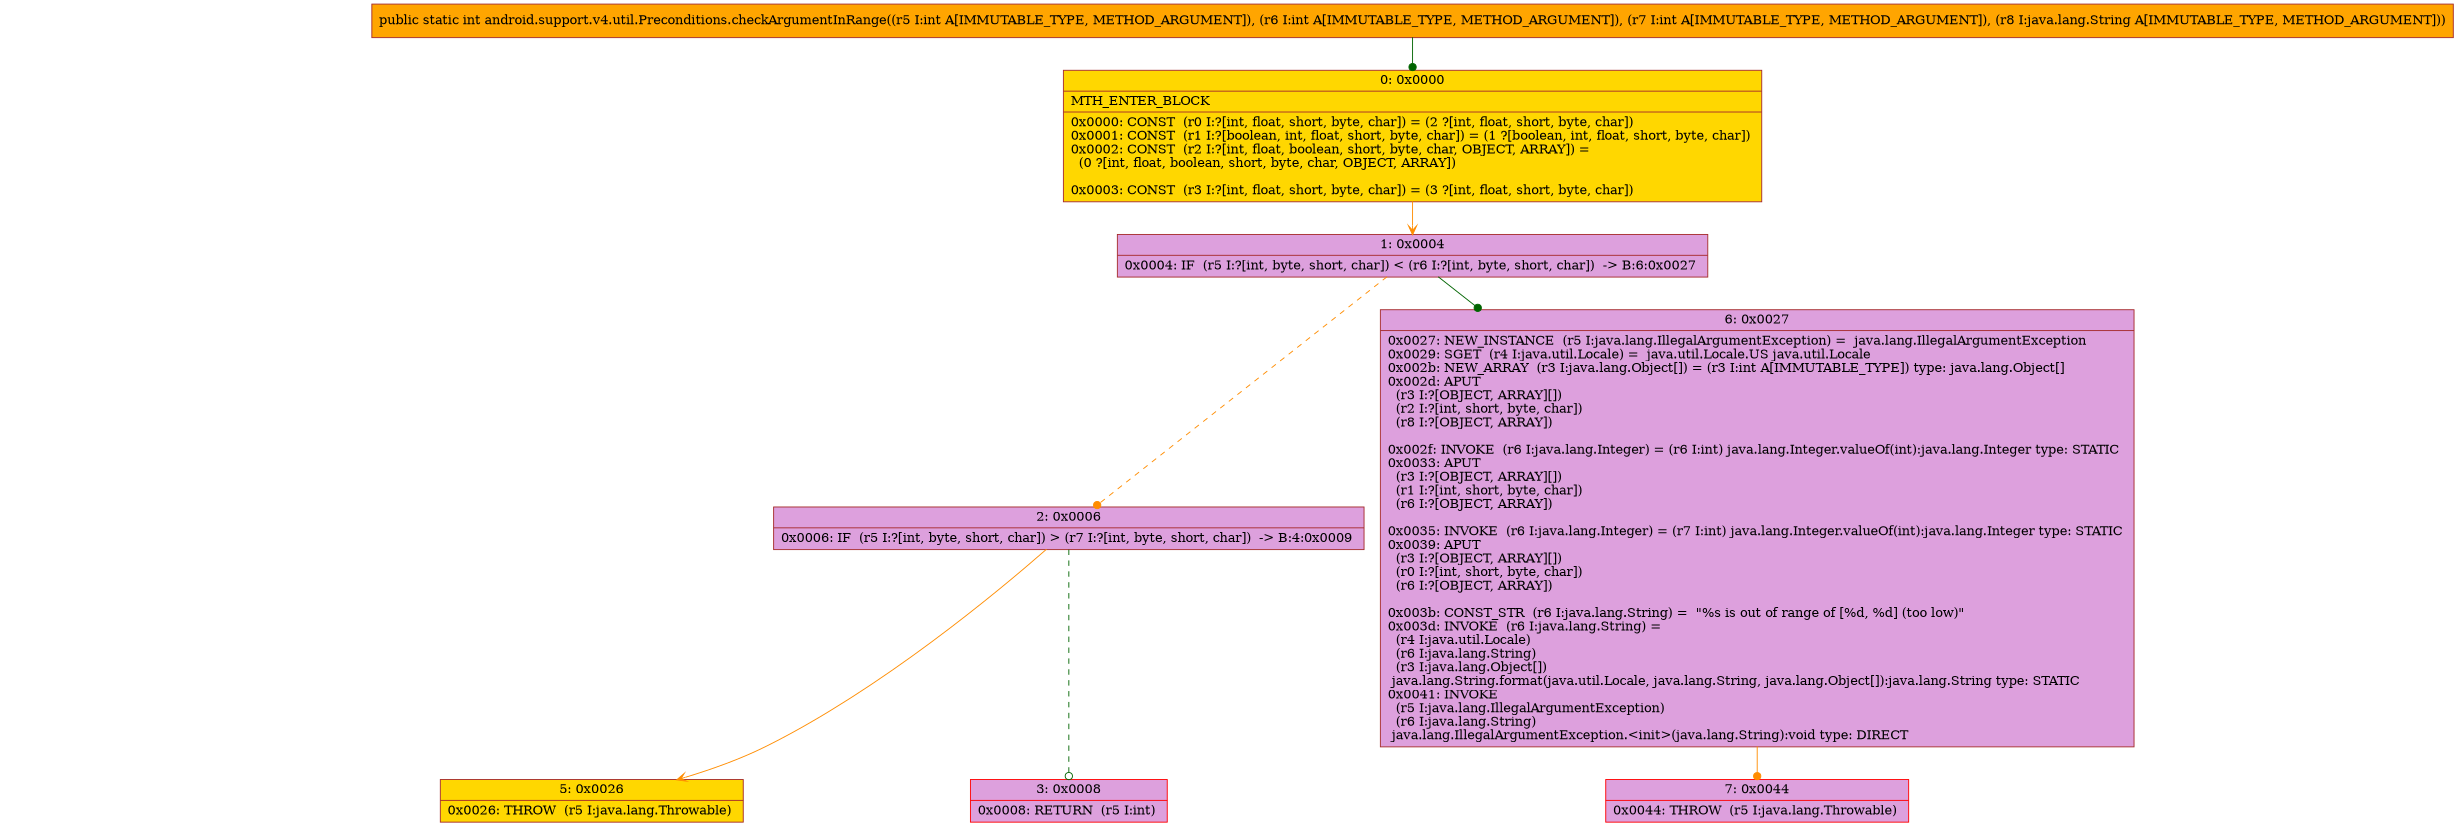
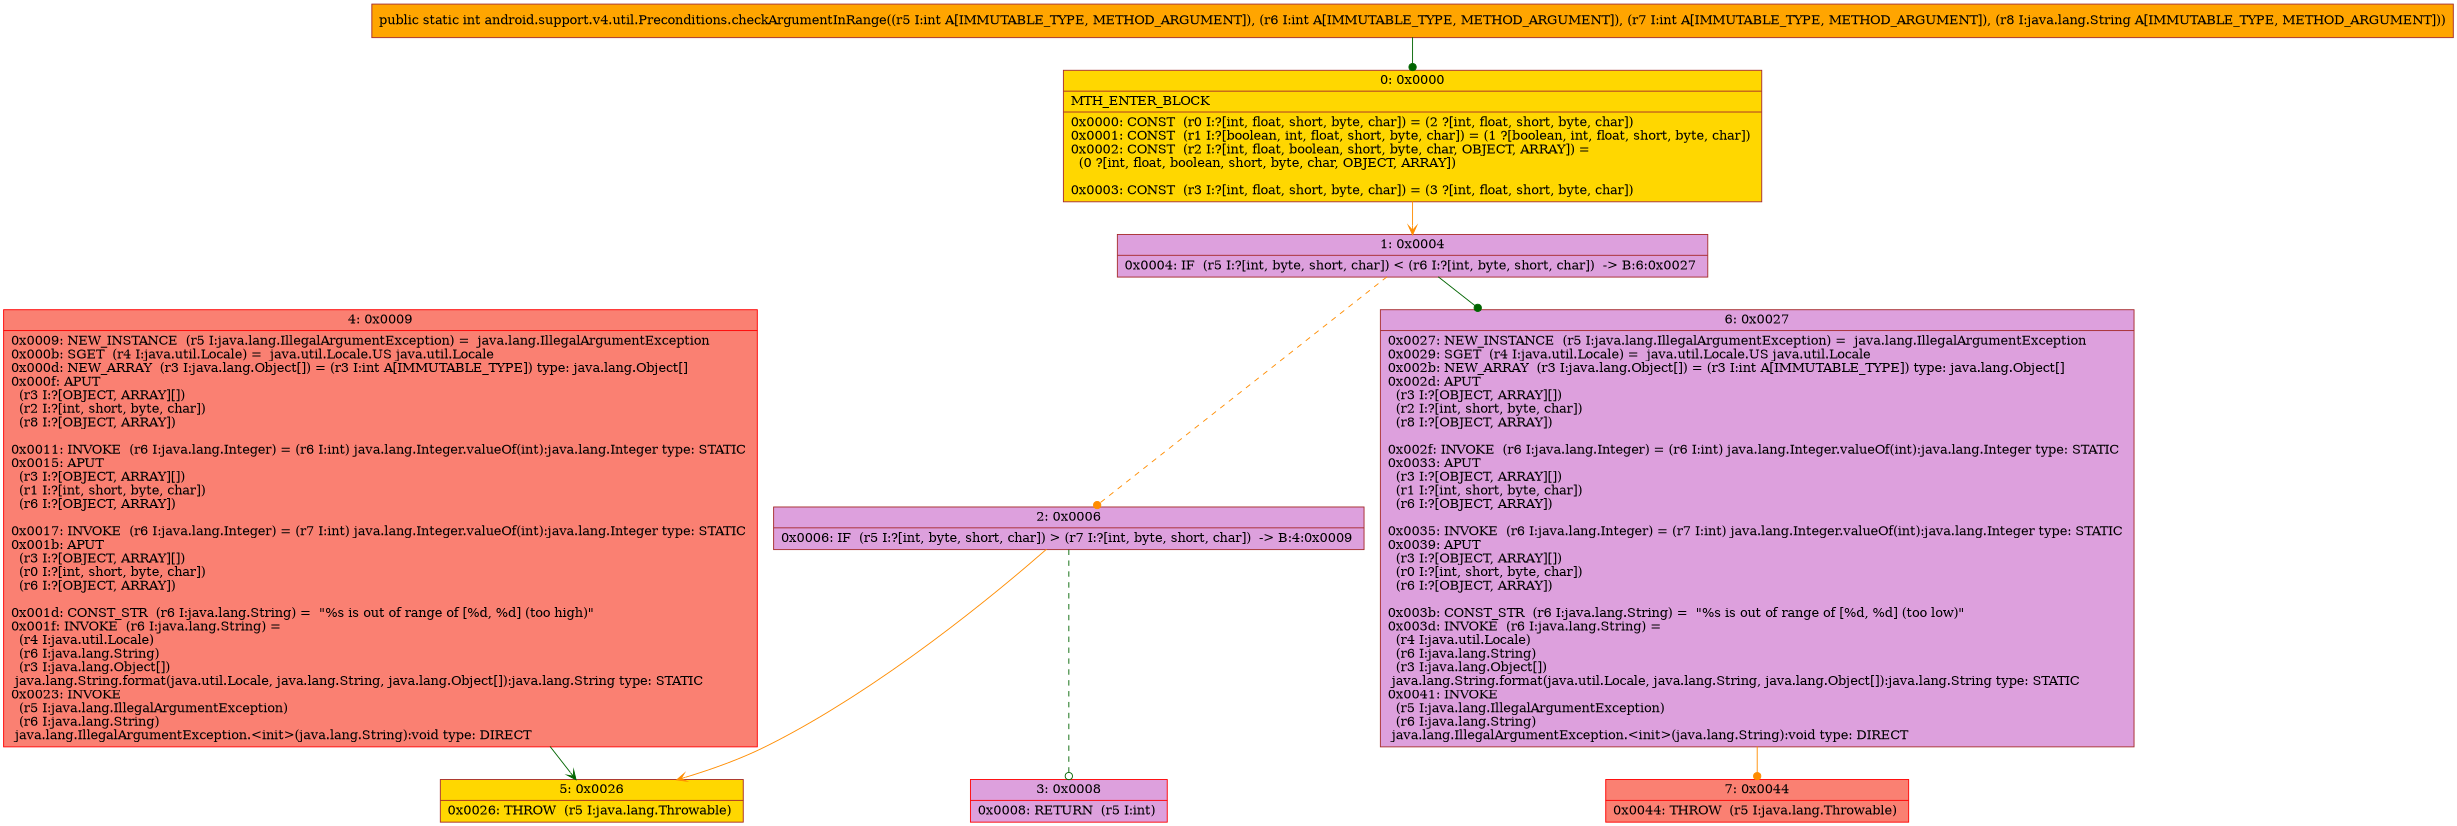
  digraph {
    node [color=brown fillcolor=plum shape=record style=filled]
    edge [arrowhead=dot color=darkorange]
    n1 [fillcolor=gold label="{0\:\ 0x0000|MTH_ENTER_BLOCK\l|0x0000: CONST  (r0 I:?[int, float, short, byte, char]) = (2 ?[int, float, short, byte, char]) \l0x0001: CONST  (r1 I:?[boolean, int, float, short, byte, char]) = (1 ?[boolean, int, float, short, byte, char]) \l0x0002: CONST  (r2 I:?[int, float, boolean, short, byte, char, OBJECT, ARRAY]) = \l  (0 ?[int, float, boolean, short, byte, char, OBJECT, ARRAY])\l \l0x0003: CONST  (r3 I:?[int, float, short, byte, char]) = (3 ?[int, float, short, byte, char]) \l}"]
    n2 [label="{1\:\ 0x0004|0x0004: IF  (r5 I:?[int, byte, short, char]) \< (r6 I:?[int, byte, short, char])  \-\> B:6:0x0027 \l}"]
    n3 [label="{2\:\ 0x0006|0x0006: IF  (r5 I:?[int, byte, short, char]) \> (r7 I:?[int, byte, short, char])  \-\> B:4:0x0009 \l}"]
    n4 [label="{6\:\ 0x0027|0x0027: NEW_INSTANCE  (r5 I:java.lang.IllegalArgumentException) =  java.lang.IllegalArgumentException \l0x0029: SGET  (r4 I:java.util.Locale) =  java.util.Locale.US java.util.Locale \l0x002b: NEW_ARRAY  (r3 I:java.lang.Object[]) = (r3 I:int A[IMMUTABLE_TYPE]) type: java.lang.Object[] \l0x002d: APUT  \l  (r3 I:?[OBJECT, ARRAY][])\l  (r2 I:?[int, short, byte, char])\l  (r8 I:?[OBJECT, ARRAY])\l \l0x002f: INVOKE  (r6 I:java.lang.Integer) = (r6 I:int) java.lang.Integer.valueOf(int):java.lang.Integer type: STATIC \l0x0033: APUT  \l  (r3 I:?[OBJECT, ARRAY][])\l  (r1 I:?[int, short, byte, char])\l  (r6 I:?[OBJECT, ARRAY])\l \l0x0035: INVOKE  (r6 I:java.lang.Integer) = (r7 I:int) java.lang.Integer.valueOf(int):java.lang.Integer type: STATIC \l0x0039: APUT  \l  (r3 I:?[OBJECT, ARRAY][])\l  (r0 I:?[int, short, byte, char])\l  (r6 I:?[OBJECT, ARRAY])\l \l0x003b: CONST_STR  (r6 I:java.lang.String) =  \"%s is out of range of [%d, %d] (too low)\" \l0x003d: INVOKE  (r6 I:java.lang.String) = \l  (r4 I:java.util.Locale)\l  (r6 I:java.lang.String)\l  (r3 I:java.lang.Object[])\l java.lang.String.format(java.util.Locale, java.lang.String, java.lang.Object[]):java.lang.String type: STATIC \l0x0041: INVOKE  \l  (r5 I:java.lang.IllegalArgumentException)\l  (r6 I:java.lang.String)\l java.lang.IllegalArgumentException.\<init\>(java.lang.String):void type: DIRECT \l}"]
    n5 [color=red label="{3\:\ 0x0008|0x0008: RETURN  (r5 I:int) \l}"]
    n6 [fillcolor=gold label="{5\:\ 0x0026|0x0026: THROW  (r5 I:java.lang.Throwable) \l}"]
-   n7 [color=red label="{7\:\ 0x0044|0x0044: THROW  (r5 I:java.lang.Throwable) \l}"]
+   n7 [color=red fillcolor=salmon label="{7\:\ 0x0044|0x0044: THROW  (r5 I:java.lang.Throwable) \l}"]
+   n8 [color=red fillcolor=salmon label="{4\:\ 0x0009|0x0009: NEW_INSTANCE  (r5 I:java.lang.IllegalArgumentException) =  java.lang.IllegalArgumentException \l0x000b: SGET  (r4 I:java.util.Locale) =  java.util.Locale.US java.util.Locale \l0x000d: NEW_ARRAY  (r3 I:java.lang.Object[]) = (r3 I:int A[IMMUTABLE_TYPE]) type: java.lang.Object[] \l0x000f: APUT  \l  (r3 I:?[OBJECT, ARRAY][])\l  (r2 I:?[int, short, byte, char])\l  (r8 I:?[OBJECT, ARRAY])\l \l0x0011: INVOKE  (r6 I:java.lang.Integer) = (r6 I:int) java.lang.Integer.valueOf(int):java.lang.Integer type: STATIC \l0x0015: APUT  \l  (r3 I:?[OBJECT, ARRAY][])\l  (r1 I:?[int, short, byte, char])\l  (r6 I:?[OBJECT, ARRAY])\l \l0x0017: INVOKE  (r6 I:java.lang.Integer) = (r7 I:int) java.lang.Integer.valueOf(int):java.lang.Integer type: STATIC \l0x001b: APUT  \l  (r3 I:?[OBJECT, ARRAY][])\l  (r0 I:?[int, short, byte, char])\l  (r6 I:?[OBJECT, ARRAY])\l \l0x001d: CONST_STR  (r6 I:java.lang.String) =  \"%s is out of range of [%d, %d] (too high)\" \l0x001f: INVOKE  (r6 I:java.lang.String) = \l  (r4 I:java.util.Locale)\l  (r6 I:java.lang.String)\l  (r3 I:java.lang.Object[])\l java.lang.String.format(java.util.Locale, java.lang.String, java.lang.Object[]):java.lang.String type: STATIC \l0x0023: INVOKE  \l  (r5 I:java.lang.IllegalArgumentException)\l  (r6 I:java.lang.String)\l java.lang.IllegalArgumentException.\<init\>(java.lang.String):void type: DIRECT \l}"]
    n9 [fillcolor=orange label="{public static int android.support.v4.util.Preconditions.checkArgumentInRange((r5 I:int A[IMMUTABLE_TYPE, METHOD_ARGUMENT]), (r6 I:int A[IMMUTABLE_TYPE, METHOD_ARGUMENT]), (r7 I:int A[IMMUTABLE_TYPE, METHOD_ARGUMENT]), (r8 I:java.lang.String A[IMMUTABLE_TYPE, METHOD_ARGUMENT])) }"]
    n1 -> n2 [arrowhead=vee]
    n2 -> n3 [style=dashed]
    n2 -> n4 [color=darkgreen]
    n3 -> n5 [arrowhead=odot color=darkgreen style=dashed]
    n3 -> n6 [arrowhead=vee]
    n4 -> n7
+   n8 -> n6 [arrowhead=vee color=darkgreen]
    n9 -> n1 [color=darkgreen]
  }
